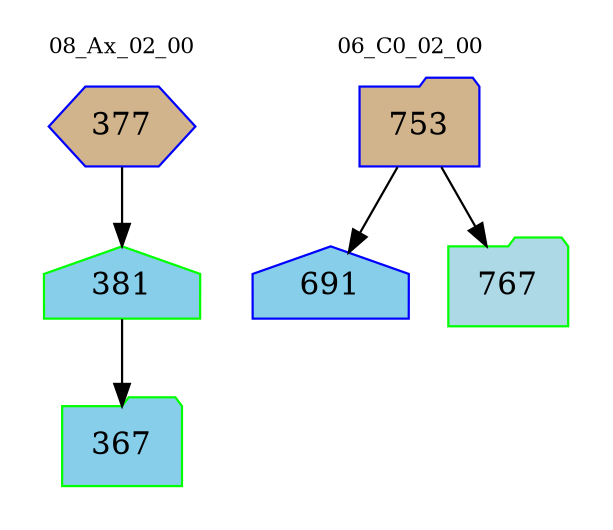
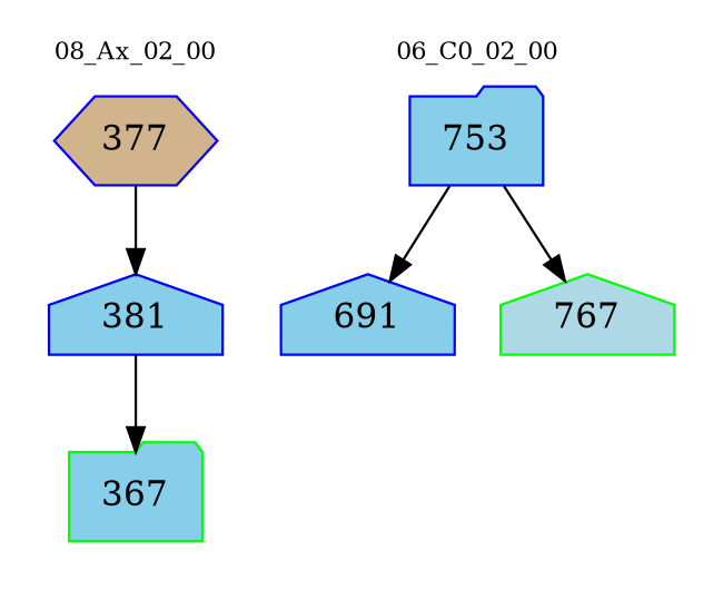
  digraph {
    node [color=blue fillcolor=skyblue shape=folder style=filled]
    edge [color=black]
    n1 [fillcolor=tan label=377 shape=hexagon]
    n2 [color=green label=367]
-   n3 [color=green label=381 shape=house]
-   n4 [fillcolor=tan label=753]
+   n3 [label=381 shape=house]
+   n4 [label=753]
    n5 [label=691 shape=house]
-   n6 [color=green fillcolor=lightblue label=767]
+   n6 [color=green fillcolor=lightblue label=767 shape=house]
    subgraph cluster_1 {
      color=white
      fontsize=10
      label="08_Ax_02_00"
      n1
      n2
      n3
    }
    subgraph cluster_2 {
      color=white
      fontsize=10
      label="06_C0_02_00"
      n4
      n5
      n6
    }
    n1 -> n3
    n3 -> n2
    n4 -> n5
    n4 -> n6
  }
